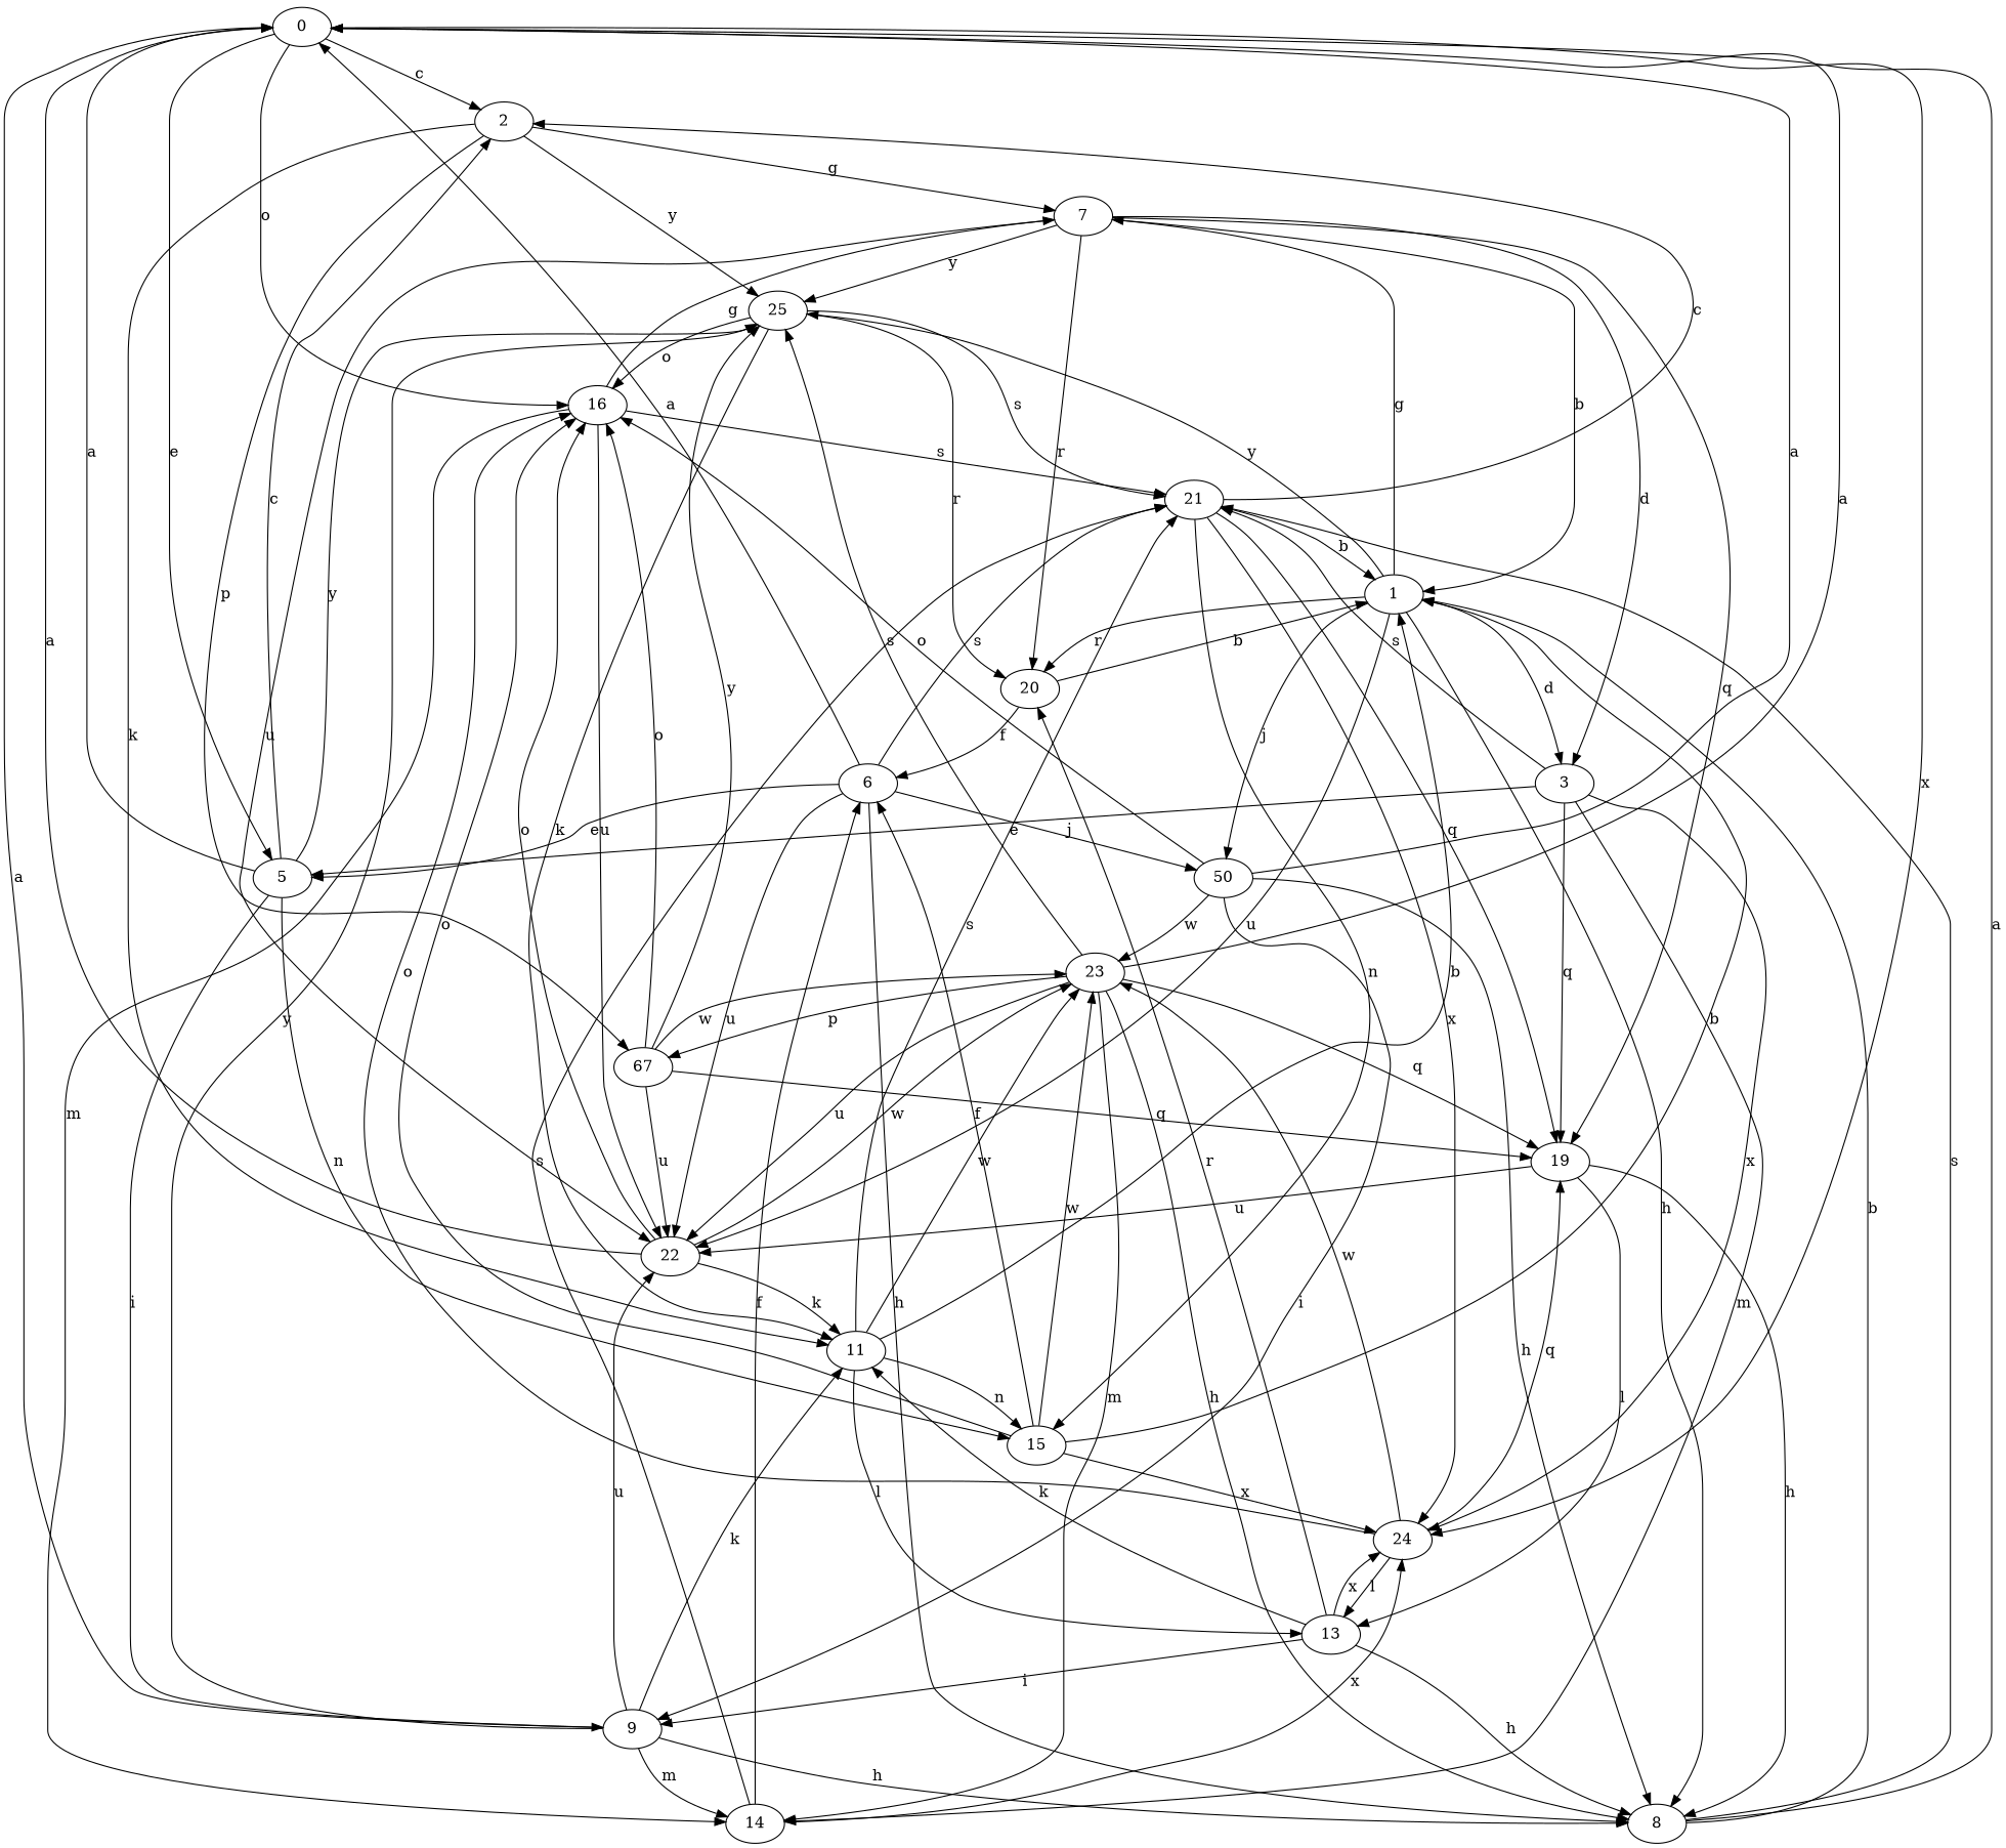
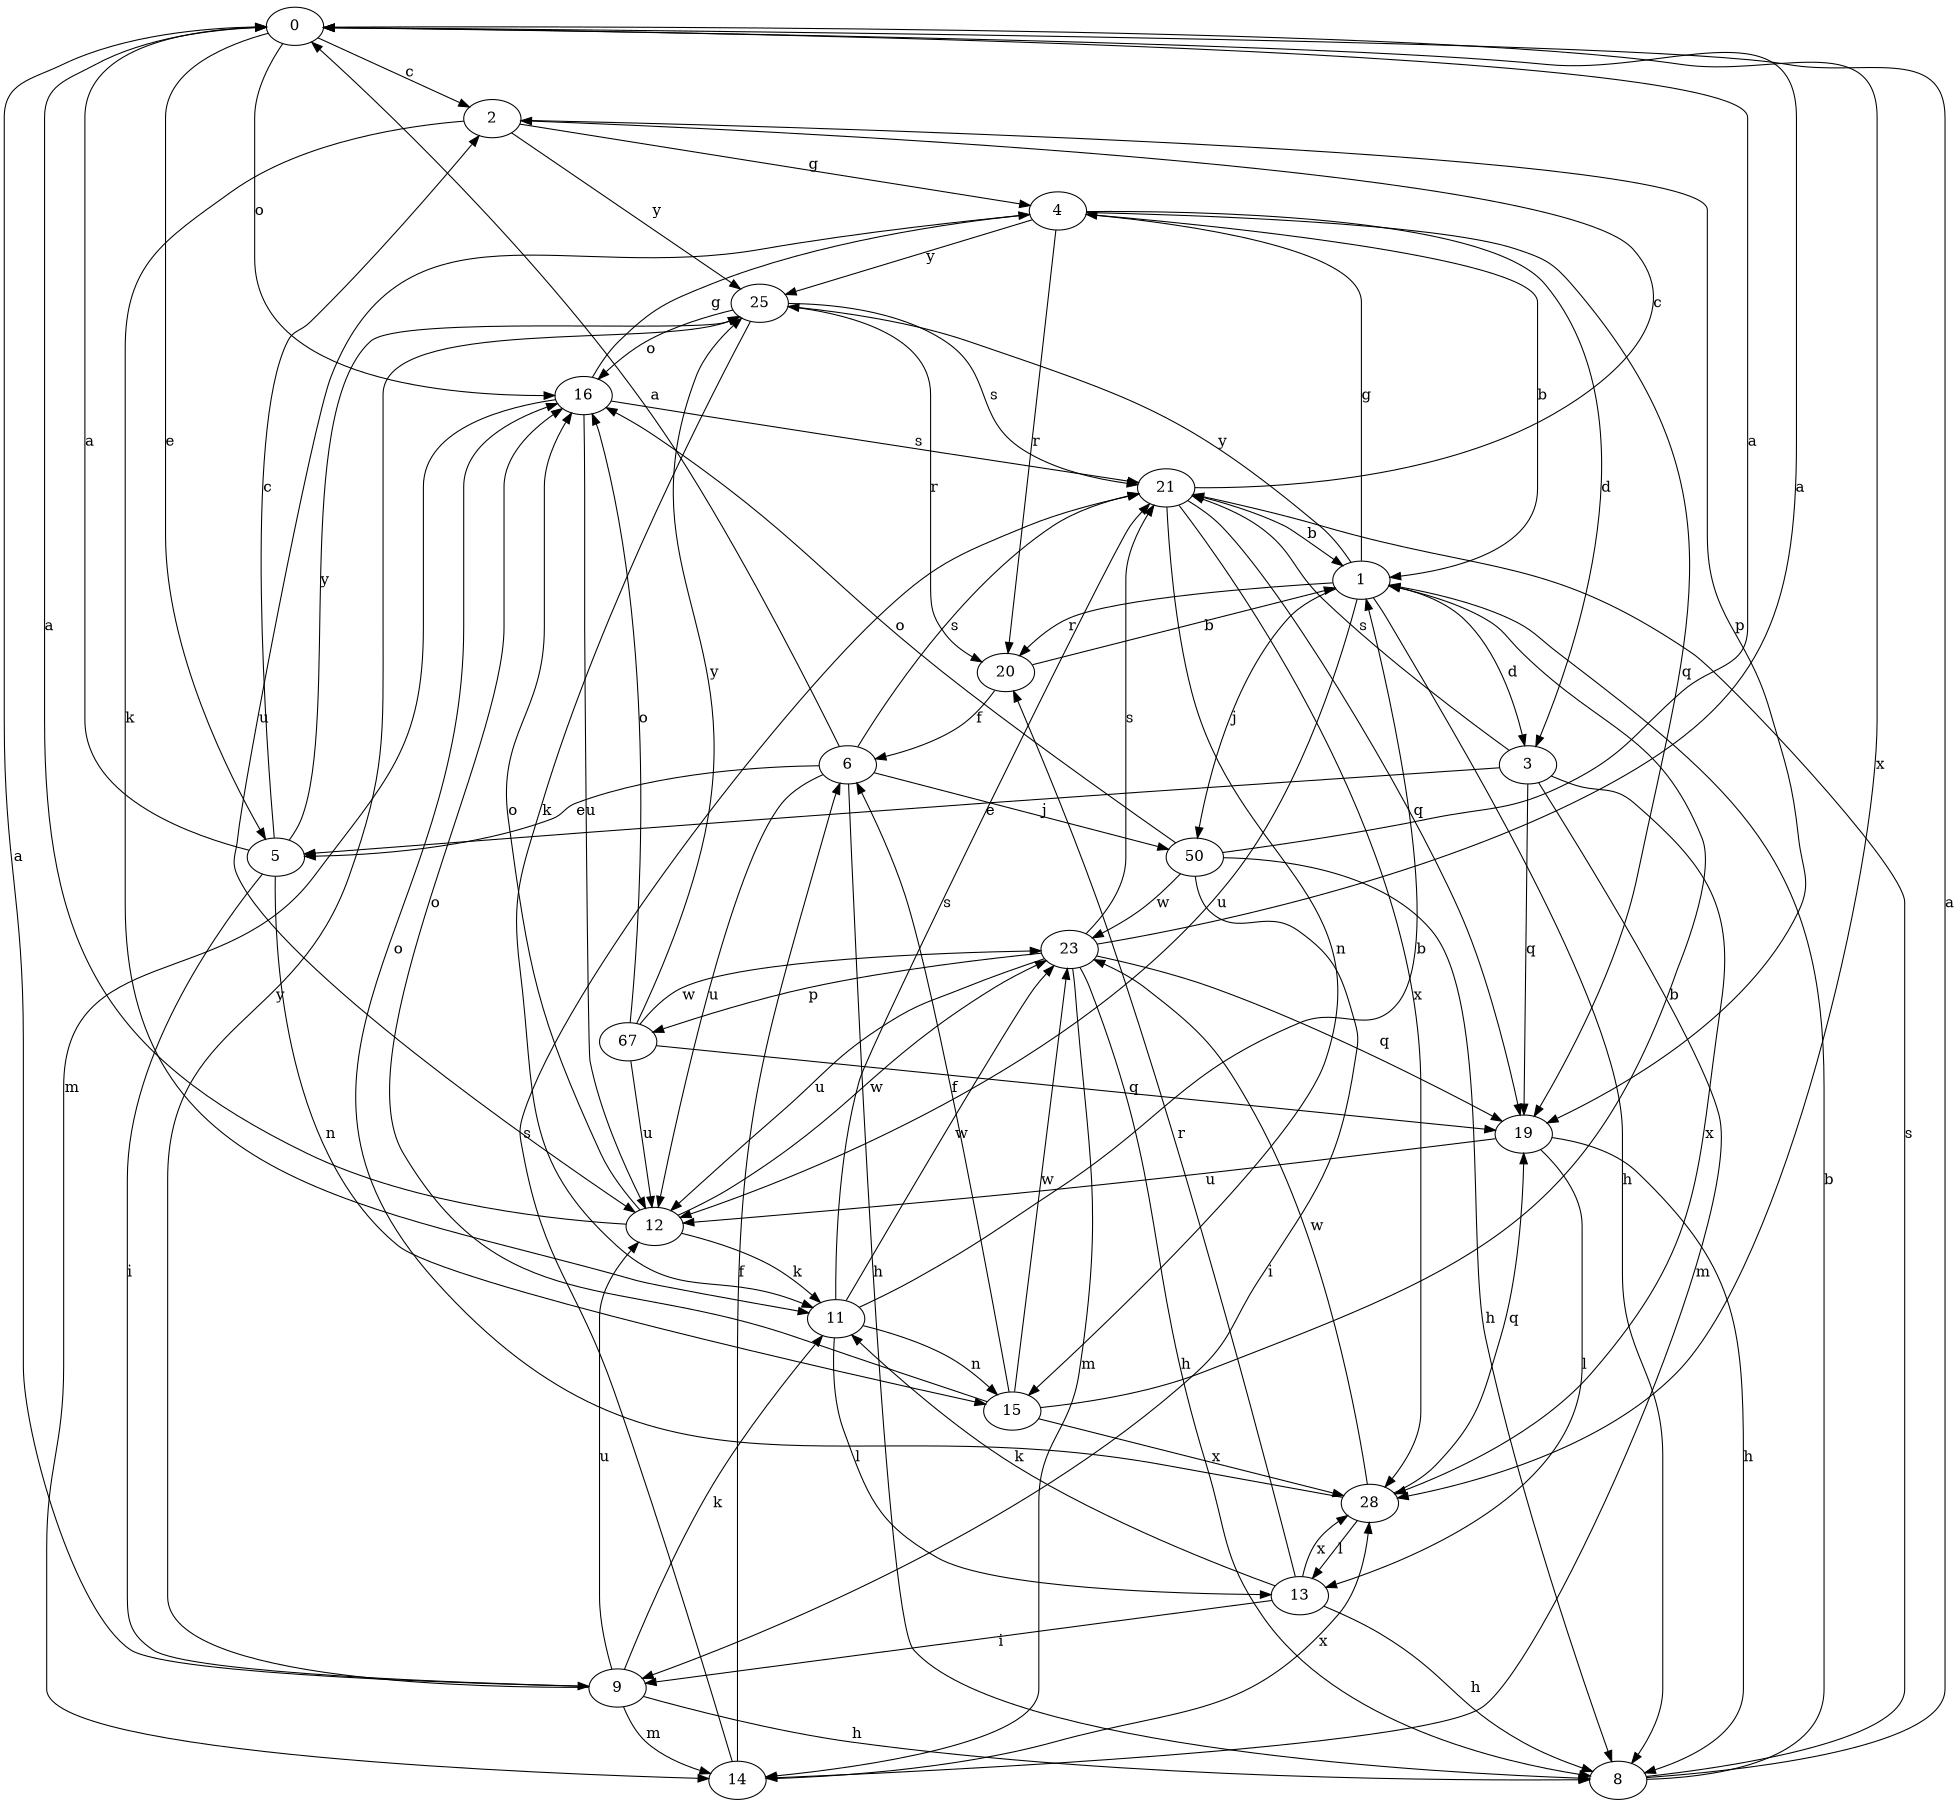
  strict digraph {
    0
    2
    5
    16
-   24
-   7
+   24 [label=28]
+   7 [label=4]
    25
    11
    n9 [label=67]
    9
    15
-   22
+   22 [label=12]
    14
    21
    19
    23
    13
    1
    3
    8
    n21 [label=50]
    20
    6
    0 -> 2 [label=c]
    0 -> 5 [label=e]
    0 -> 16 [label=o]
    0 -> 24 [label=x]
    2 -> 7 [label=g]
    2 -> 25 [label=y]
    2 -> 11 [label=k]
-   2 -> n9 [label=p]
+   2 -> 19 [label=p]
    5 -> 0 [label=a]
    5 -> 2 [label=c]
    5 -> 25 [label=y]
    5 -> 9 [label=i]
    5 -> 15 [label=n]
    16 -> 7 [label=g]
    16 -> 22 [label=u]
    16 -> 14 [label=m]
    16 -> 21 [label=s]
    24 -> 16 [label=o]
    24 -> 19 [label=q]
    24 -> 23 [label=w]
    24 -> 13 [label=l]
    7 -> 25 [label=y]
    7 -> 22 [label=u]
    7 -> 19 [label=q]
    7 -> 1 [label=b]
    7 -> 3 [label=d]
    7 -> 20 [label=r]
    25 -> 16 [label=o]
    25 -> 11 [label=k]
    25 -> 21 [label=s]
    25 -> 20 [label=r]
    11 -> 15 [label=n]
    11 -> 21 [label=s]
    11 -> 23 [label=w]
    11 -> 13 [label=l]
    11 -> 1 [label=b]
    n9 -> 16 [label=o]
    n9 -> 25 [label=y]
    n9 -> 22 [label=u]
    n9 -> 19 [label=q]
    n9 -> 23 [label=w]
    9 -> 0 [label=a]
    9 -> 25 [label=y]
    9 -> 11 [label=k]
    9 -> 22 [label=u]
    9 -> 14 [label=m]
    9 -> 8 [label=h]
    15 -> 16 [label=o]
    15 -> 24 [label=x]
    15 -> 23 [label=w]
    15 -> 1 [label=b]
    15 -> 6 [label=f]
    22 -> 0 [label=a]
    22 -> 16 [label=o]
    22 -> 11 [label=k]
    22 -> 23 [label=w]
    14 -> 24 [label=x]
    14 -> 21 [label=s]
    14 -> 6 [label=f]
    21 -> 2 [label=c]
    21 -> 24 [label=x]
    21 -> 15 [label=n]
    21 -> 19 [label=q]
    21 -> 1 [label=b]
    19 -> 22 [label=u]
    19 -> 13 [label=l]
    19 -> 8 [label=h]
    23 -> 0 [label=a]
    23 -> n9 [label=p]
    23 -> 22 [label=u]
    23 -> 14 [label=m]
-   23 -> 25 [label=s]
+   23 -> 21 [label=s]
    23 -> 19 [label=q]
    23 -> 8 [label=h]
    13 -> 24 [label=x]
    13 -> 11 [label=k]
    13 -> 9 [label=i]
    13 -> 8 [label=h]
    13 -> 20 [label=r]
    1 -> 7 [label=g]
    1 -> 25 [label=y]
    1 -> 22 [label=u]
    1 -> 3 [label=d]
    1 -> 8 [label=h]
    1 -> n21 [label=j]
    1 -> 20 [label=r]
    3 -> 5 [label=e]
    3 -> 24 [label=x]
    3 -> 14 [label=m]
    3 -> 21 [label=s]
    3 -> 19 [label=q]
    8 -> 0 [label=a]
    8 -> 21 [label=s]
    8 -> 1 [label=b]
    n21 -> 0 [label=a]
    n21 -> 16 [label=o]
    n21 -> 9 [label=i]
    n21 -> 23 [label=w]
    n21 -> 8 [label=h]
    20 -> 1 [label=b]
    20 -> 6 [label=f]
    6 -> 0 [label=a]
    6 -> 5 [label=e]
    6 -> 22 [label=u]
    6 -> 21 [label=s]
    6 -> 8 [label=h]
    6 -> n21 [label=j]
  }
